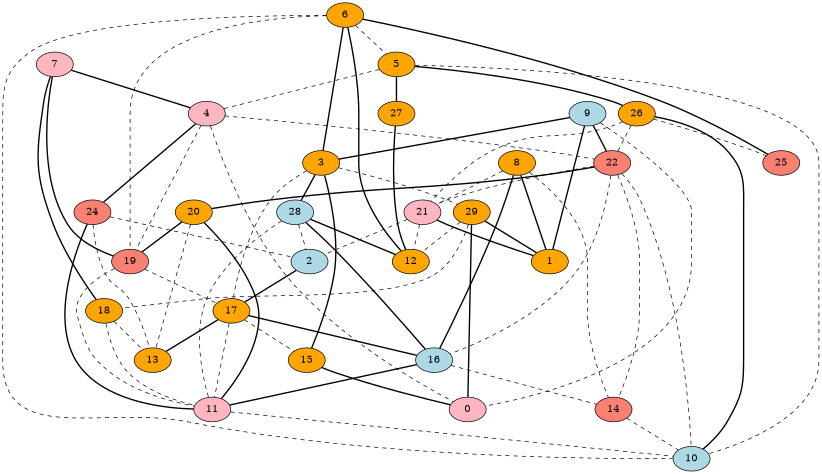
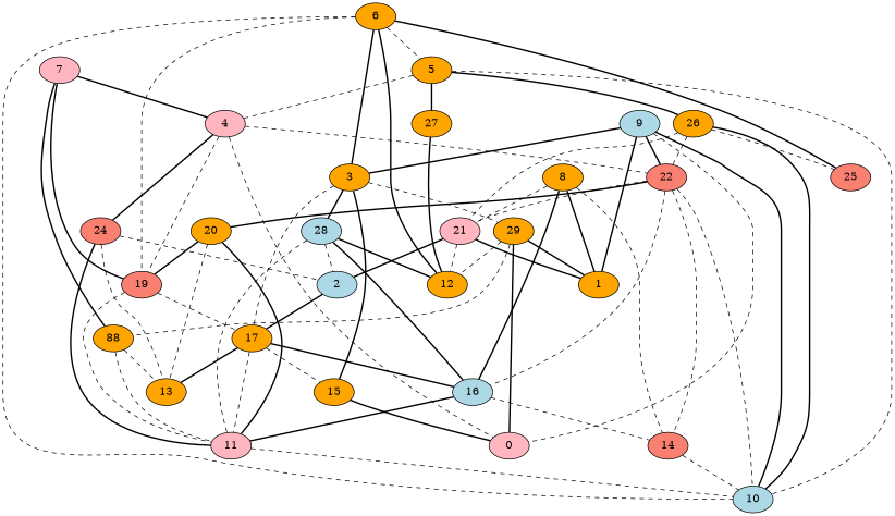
  digraph {
    node [fillcolor=orange style=filled]
    edge [color=black dir=none style=dashed]
    9 [fillcolor=lightblue]
    3
    22 [fillcolor=salmon]
    10 [fillcolor=lightblue]
    0 [fillcolor=lightpink]
    1
    17
    15
    28 [fillcolor=lightblue]
    29
    21 [fillcolor=lightpink]
    20
    16 [fillcolor=lightblue]
    14 [fillcolor=salmon]
    2 [fillcolor=lightblue]
    12
    11 [fillcolor=lightpink]
    13
    19 [fillcolor=salmon]
    7 [fillcolor=lightpink]
    4 [fillcolor=lightpink]
-   18
+   18 [label=88]
    24 [fillcolor=salmon]
    26
    25 [fillcolor=salmon]
    6
    5
    8
    27
    subgraph sub_1 {
      9
      3
      22
      10
      0
      1
      17
      15
      28
      29
      21
      20
      16
      14
      2
      12
      11
      13
      19
      7
      4
      18
      24
      26
      25
      6
      5
      8
      27
    }
    9 -> 3 [style=bold]
    9 -> 22 [style=bold]
+   9 -> 10 [style=bold]
    9 -> 0
    9 -> 1 [style=bold]
    3 -> 17
    3 -> 15 [style=bold]
    3 -> 28 [style=bold]
    3 -> 29
    22 -> 10
    22 -> 21
    22 -> 20 [style=bold]
    22 -> 16
    22 -> 14
    17 -> 15
    17 -> 16 [style=bold]
    17 -> 11
    17 -> 13 [style=bold]
    15 -> 0 [style=bold]
    28 -> 16 [style=bold]
    28 -> 2
    28 -> 12 [style=bold]
    28 -> 11
    29 -> 0 [style=bold]
    29 -> 1 [style=bold]
    29 -> 12
    29 -> 18
    21 -> 1 [style=bold]
-   21 -> 2
+   21 -> 2 [style=bold]
    21 -> 12
    20 -> 11 [style=bold]
    20 -> 13
    20 -> 19 [style=bold]
    16 -> 14
    16 -> 11 [style=bold]
    14 -> 10
    2 -> 17 [style=bold]
    11 -> 10
    19 -> 17
    19 -> 11
    7 -> 19 [style=bold]
    7 -> 4 [style=bold]
    7 -> 18 [style=bold]
    4 -> 22
    4 -> 0
    4 -> 19
    4 -> 24 [style=bold]
    18 -> 11
    18 -> 13
    24 -> 2
    24 -> 11 [style=bold]
    24 -> 13
    26 -> 22
    26 -> 10 [style=bold]
    26 -> 21
    26 -> 25
    6 -> 3 [style=bold]
    6 -> 10
    6 -> 12 [style=bold]
    6 -> 19
    6 -> 25 [style=bold]
    6 -> 5
    5 -> 10
    5 -> 4
    5 -> 26 [style=bold]
    5 -> 27 [style=bold]
    8 -> 1 [style=bold]
    8 -> 21
    8 -> 16 [style=bold]
    8 -> 14
    27 -> 12 [style=bold]
  }
